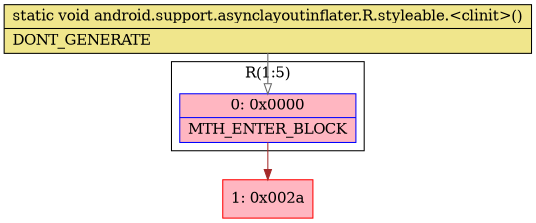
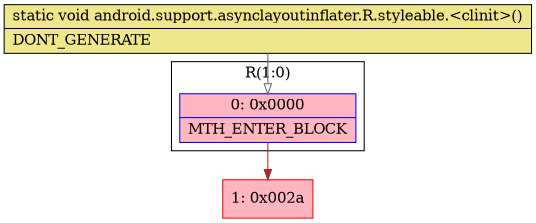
  digraph {
    node [shape=record style=filled fillcolor=lightpink]
    n1 [color=blue label="{0\:\ 0x0000|MTH_ENTER_BLOCK\l}"]
    n2 [color=red label="{1\:\ 0x002a}"]
    n3 [label="{static void android.support.asynclayoutinflater.R.styleable.\<clinit\>()  | DONT_GENERATE\l}" fillcolor=khaki]
    subgraph cluster_1 {
-     label="R(1:5)"
+     label="R(1:0)"
      n1
    }
    n1 -> n2 [color=brown arrowhead=normal]
    n3 -> n1 [color=gray40 arrowhead=onormal]
  }
